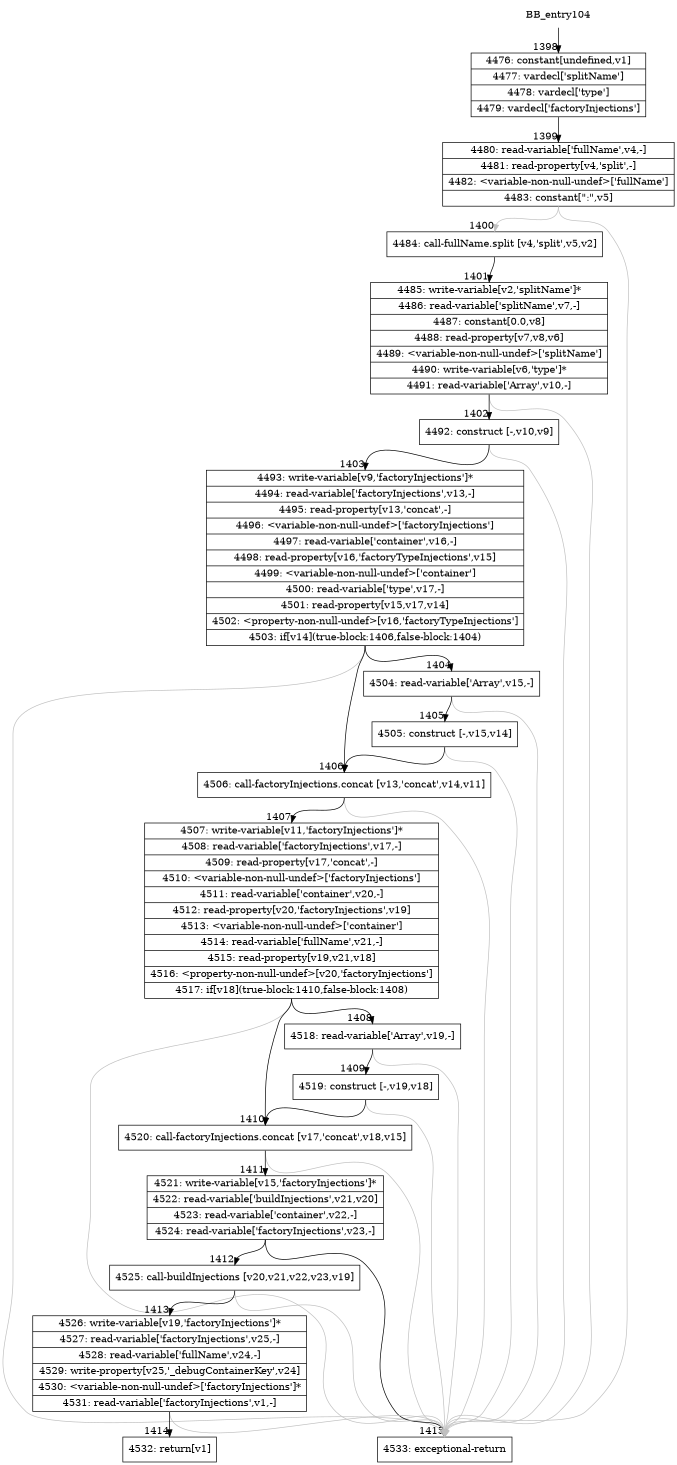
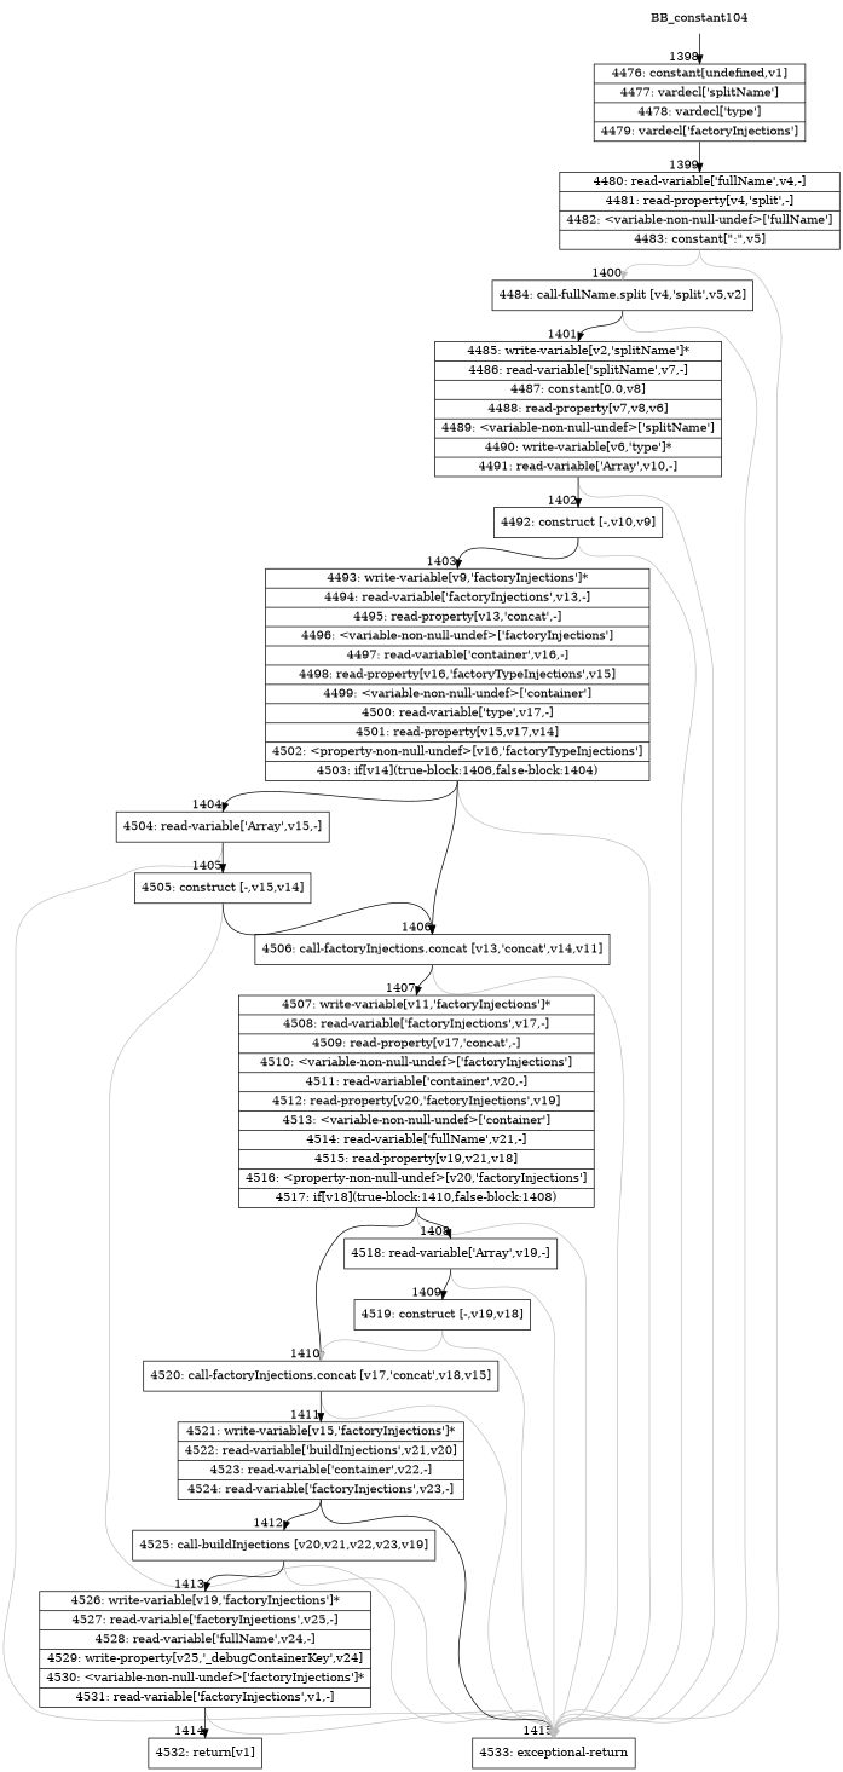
  digraph {
    rankdir=TD
    node [shape=record]
    edge [headport=n tailport=s]
-   BB_entry104 [shape=none]
+   BB_entry104 [shape=none label=BB_constant104]
    n2 [label="{4476: constant[undefined,v1]|4477: vardecl['splitName']|4478: vardecl['type']|4479: vardecl['factoryInjections']}"]
    n3 [label="{4480: read-variable['fullName',v4,-]|4481: read-property[v4,'split',-]|4482: \<variable-non-null-undef\>['fullName']|4483: constant[\":\",v5]}"]
    n4 [label="{4484: call-fullName.split [v4,'split',v5,v2]}"]
    n5 [label="{4533: exceptional-return}"]
    n6 [label="{4485: write-variable[v2,'splitName']*|4486: read-variable['splitName',v7,-]|4487: constant[0.0,v8]|4488: read-property[v7,v8,v6]|4489: \<variable-non-null-undef\>['splitName']|4490: write-variable[v6,'type']*|4491: read-variable['Array',v10,-]}"]
    n7 [label="{4492: construct [-,v10,v9]}"]
    n8 [label="{4493: write-variable[v9,'factoryInjections']*|4494: read-variable['factoryInjections',v13,-]|4495: read-property[v13,'concat',-]|4496: \<variable-non-null-undef\>['factoryInjections']|4497: read-variable['container',v16,-]|4498: read-property[v16,'factoryTypeInjections',v15]|4499: \<variable-non-null-undef\>['container']|4500: read-variable['type',v17,-]|4501: read-property[v15,v17,v14]|4502: \<property-non-null-undef\>[v16,'factoryTypeInjections']|4503: if[v14](true-block:1406,false-block:1404)}"]
    n9 [label="{4506: call-factoryInjections.concat [v13,'concat',v14,v11]}"]
    n10 [label="{4504: read-variable['Array',v15,-]}"]
    n11 [label="{4507: write-variable[v11,'factoryInjections']*|4508: read-variable['factoryInjections',v17,-]|4509: read-property[v17,'concat',-]|4510: \<variable-non-null-undef\>['factoryInjections']|4511: read-variable['container',v20,-]|4512: read-property[v20,'factoryInjections',v19]|4513: \<variable-non-null-undef\>['container']|4514: read-variable['fullName',v21,-]|4515: read-property[v19,v21,v18]|4516: \<property-non-null-undef\>[v20,'factoryInjections']|4517: if[v18](true-block:1410,false-block:1408)}"]
    n12 [label="{4505: construct [-,v15,v14]}"]
    n13 [label="{4520: call-factoryInjections.concat [v17,'concat',v18,v15]}"]
    n14 [label="{4518: read-variable['Array',v19,-]}"]
    n15 [label="{4521: write-variable[v15,'factoryInjections']*|4522: read-variable['buildInjections',v21,v20]|4523: read-variable['container',v22,-]|4524: read-variable['factoryInjections',v23,-]}"]
    n16 [label="{4519: construct [-,v19,v18]}"]
    n17 [label="{4525: call-buildInjections [v20,v21,v22,v23,v19]}"]
    n18 [label="{4526: write-variable[v19,'factoryInjections']*|4527: read-variable['factoryInjections',v25,-]|4528: read-variable['fullName',v24,-]|4529: write-property[v25,'_debugContainerKey',v24]|4530: \<variable-non-null-undef\>['factoryInjections']*|4531: read-variable['factoryInjections',v1,-]}"]
    n19 [label="{4532: return[v1]}"]
    BB_entry104 -> n2 [headlabel="    1398"]
    n2 -> n3 [headlabel="      1399"]
    n3 -> n4 [color=gray headlabel="      1400"]
    n3 -> n5 [color=gray headlabel="      1415"]
+   n4 -> n5 [color=gray]
    n4 -> n6 [headlabel="      1401"]
    n6 -> n5 [color=gray]
    n6 -> n7 [headlabel="      1402"]
    n7 -> n5 [color=gray]
    n7 -> n8 [headlabel="      1403"]
    n8 -> n5 [color=gray]
    n8 -> n9 [headlabel="      1406"]
    n8 -> n10 [headlabel="      1404"]
    n9 -> n5 [color=gray]
    n9 -> n11 [headlabel="      1407"]
    n10 -> n5 [color=gray]
    n10 -> n12 [headlabel="      1405"]
    n11 -> n5 [color=gray]
    n11 -> n13 [headlabel="      1410"]
    n11 -> n14 [headlabel="      1408"]
    n12 -> n5 [color=gray]
    n12 -> n9
    n13 -> n5 [color=gray]
    n13 -> n15 [headlabel="      1411"]
    n14 -> n5 [color=gray]
    n14 -> n16 [headlabel="      1409"]
    n15 -> n5 [color=black]
    n15 -> n17 [headlabel="      1412"]
    n16 -> n5 [color=gray]
-   n16 -> n13
+   n16 -> n13 [color=gray]
    n17 -> n5 [color=gray]
    n17 -> n18 [headlabel="      1413"]
    n18 -> n5 [color=gray]
    n18 -> n19 [headlabel="      1414"]
  }
